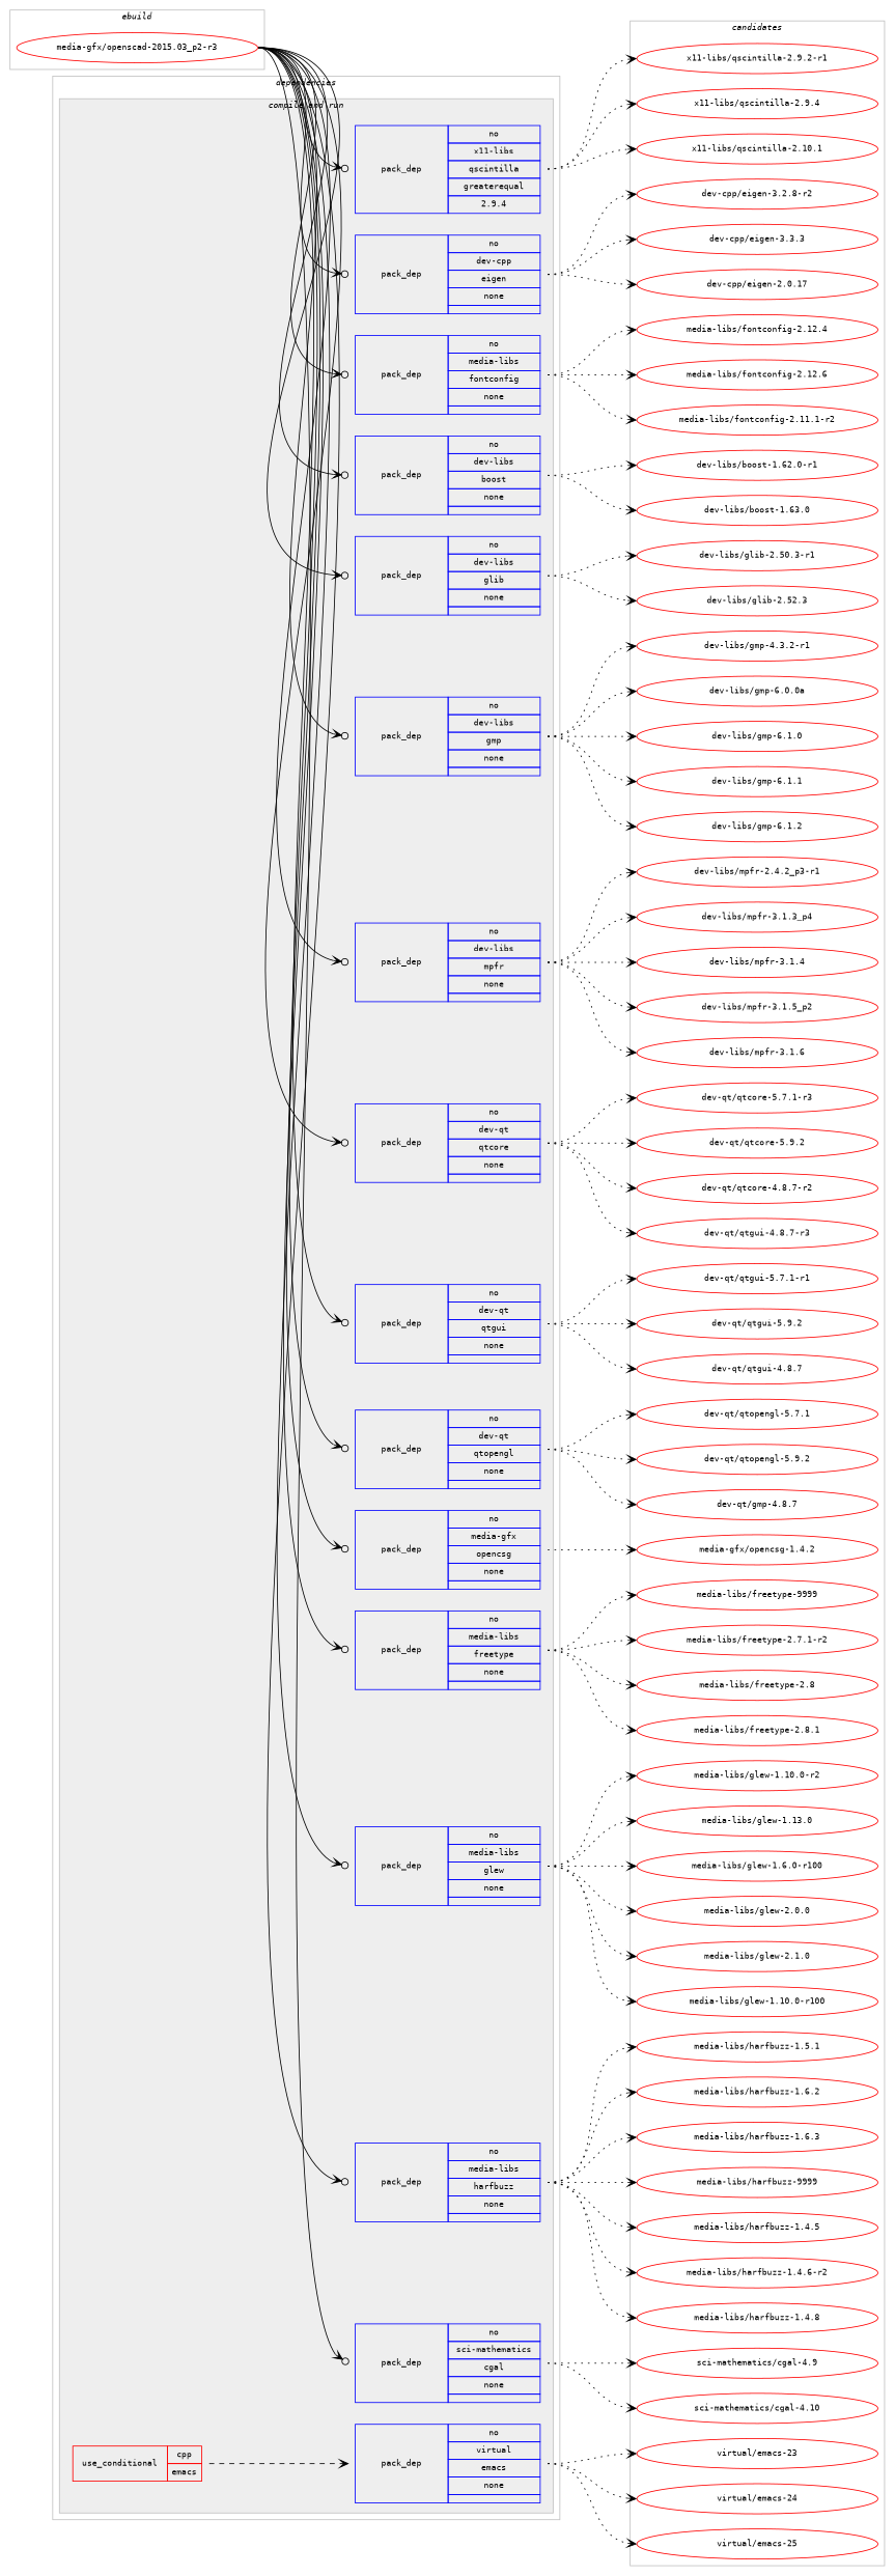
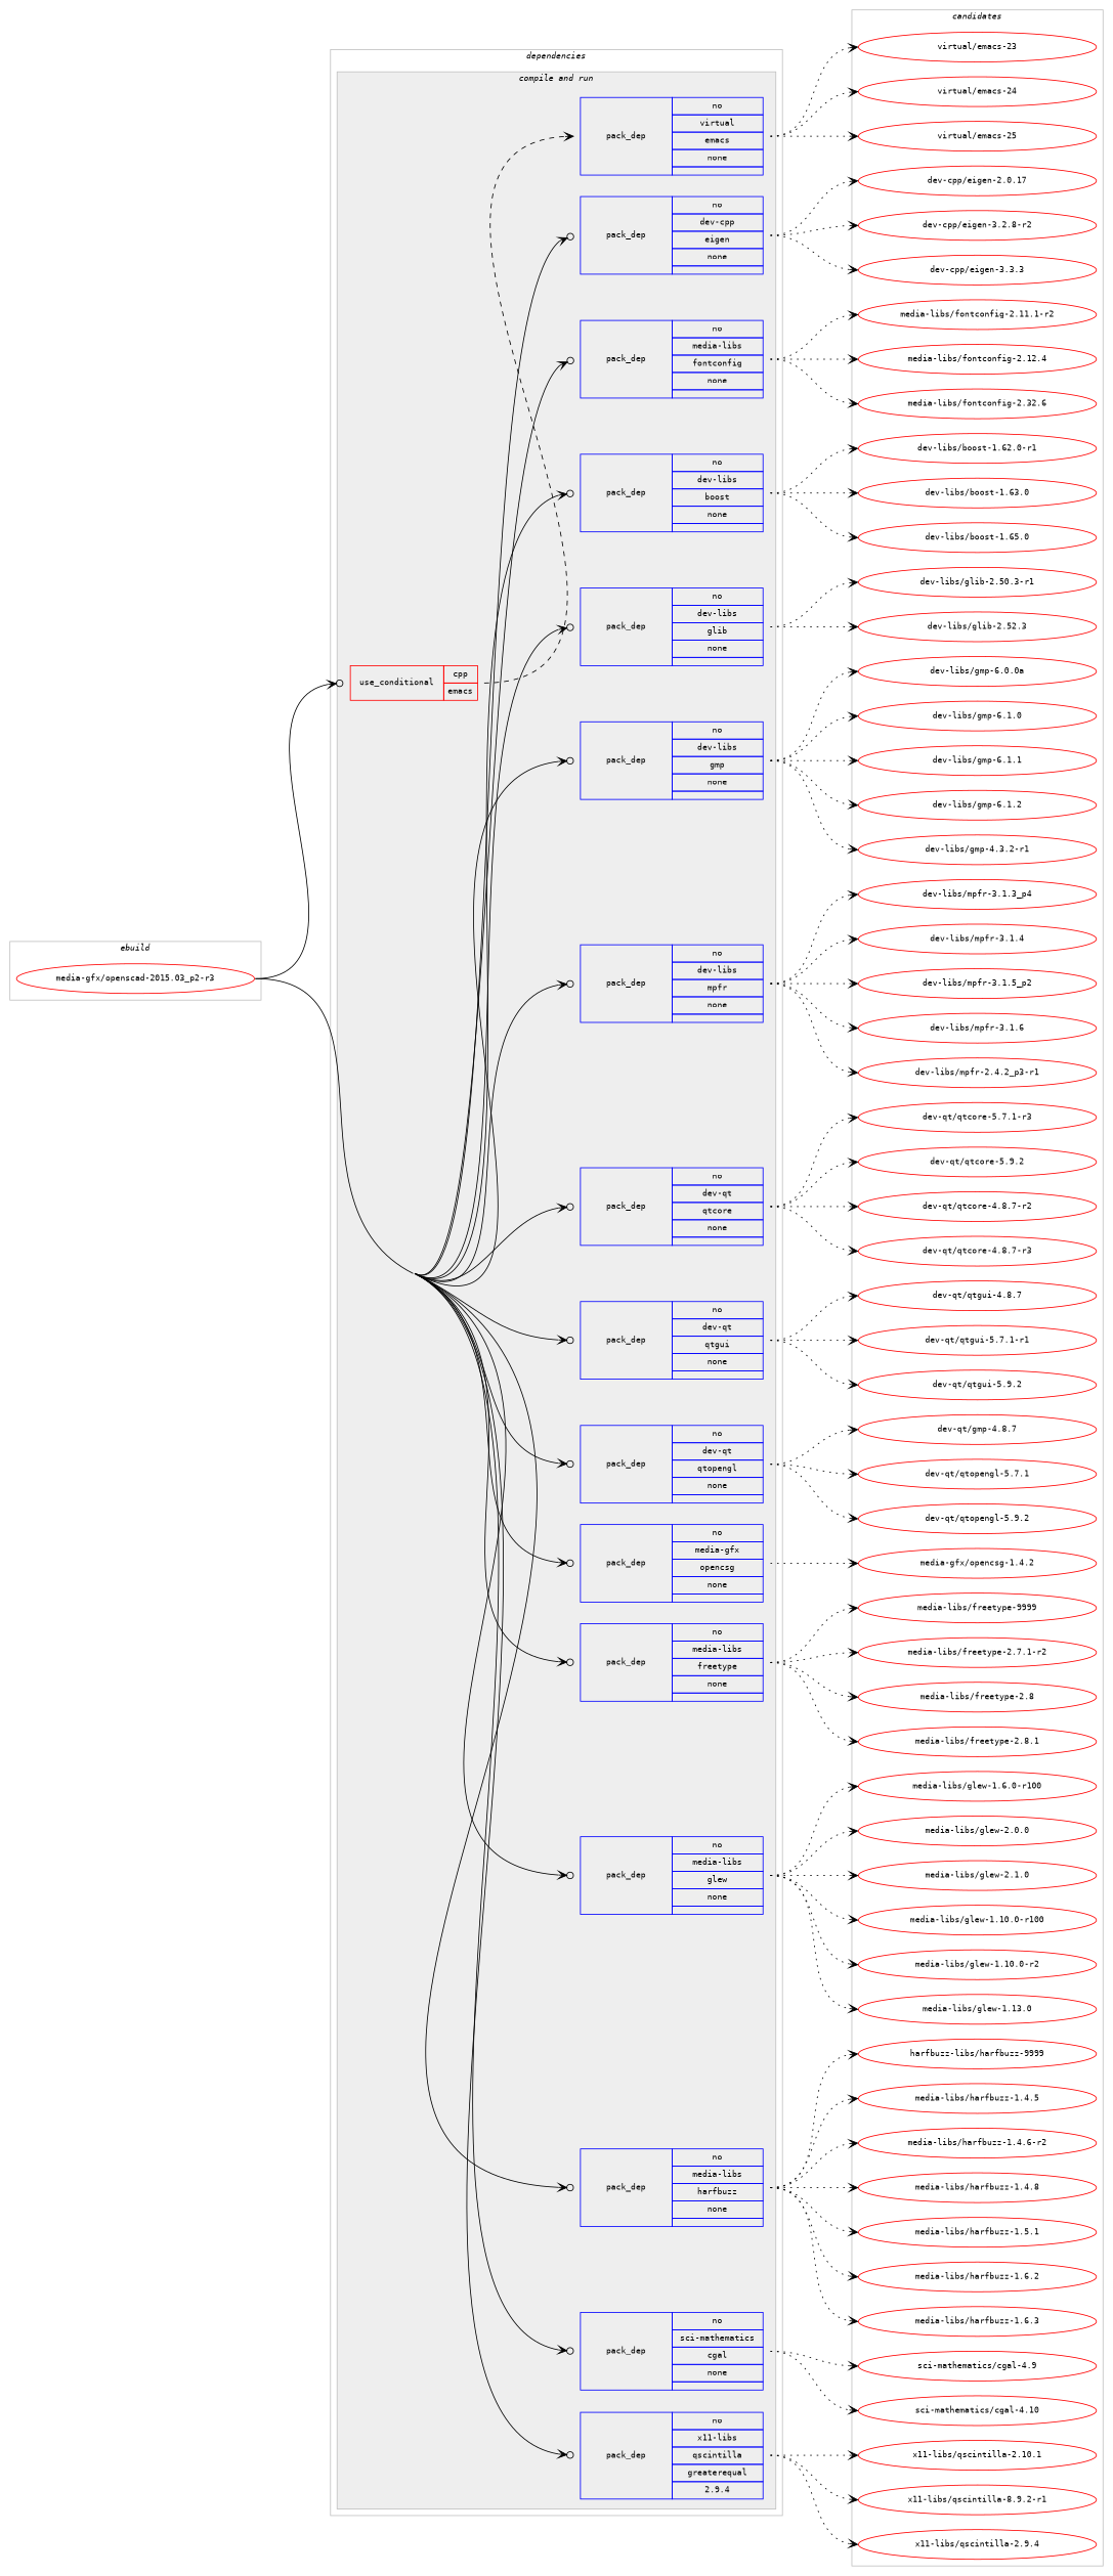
  digraph {
    compound=true
    concentrate=true
    fontname="DejaVu Sans Mono"
    fontsize=10
    newrank=true
    rankdir=LR
    ranksep=1.5
    node [color=red fontname="DejaVu Sans Mono" fontsize=10]
    edge [arrowhead=vee fontname="DejaVu Sans Mono" headport=w style=dotted tailport=e weight=100]
    n1 [label="media-gfx/openscad-2015.03_p2-r3" width=4]
    n2 [color=blue label=<<TABLE BORDER="0" CELLBORDER="1" CELLSPACING="0" CELLPADDING="4" WIDTH="220"><TR><TD ROWSPAN="6" CELLPADDING="30">pack_dep</TD></TR><TR><TD WIDTH="110">no</TD></TR><TR><TD>virtual</TD></TR><TR><TD>emacs</TD></TR><TR><TD>none</TD></TR><TR><TD></TD></TR></TABLE>> shape=none]
    n3 [label=<<TABLE BORDER="0" CELLBORDER="1" CELLSPACING="0" CELLPADDING="4"><TR><TD ROWSPAN="3" CELLPADDING="10">use_conditional</TD></TR><TR><TD>cpp</TD></TR><TR><TD>emacs</TD></TR></TABLE>> shape=none]
    n4 [color=blue label=<<TABLE BORDER="0" CELLBORDER="1" CELLSPACING="0" CELLPADDING="4" WIDTH="220"><TR><TD ROWSPAN="6" CELLPADDING="30">pack_dep</TD></TR><TR><TD WIDTH="110">no</TD></TR><TR><TD>dev-cpp</TD></TR><TR><TD>eigen</TD></TR><TR><TD>none</TD></TR><TR><TD></TD></TR></TABLE>> shape=none]
    n5 [color=blue label=<<TABLE BORDER="0" CELLBORDER="1" CELLSPACING="0" CELLPADDING="4" WIDTH="220"><TR><TD ROWSPAN="6" CELLPADDING="30">pack_dep</TD></TR><TR><TD WIDTH="110">no</TD></TR><TR><TD>media-libs</TD></TR><TR><TD>fontconfig</TD></TR><TR><TD>none</TD></TR><TR><TD></TD></TR></TABLE>> shape=none]
    n6 [color=blue label=<<TABLE BORDER="0" CELLBORDER="1" CELLSPACING="0" CELLPADDING="4" WIDTH="220"><TR><TD ROWSPAN="6" CELLPADDING="30">pack_dep</TD></TR><TR><TD WIDTH="110">no</TD></TR><TR><TD>dev-libs</TD></TR><TR><TD>boost</TD></TR><TR><TD>none</TD></TR><TR><TD></TD></TR></TABLE>> shape=none]
    n7 [color=blue label=<<TABLE BORDER="0" CELLBORDER="1" CELLSPACING="0" CELLPADDING="4" WIDTH="220"><TR><TD ROWSPAN="6" CELLPADDING="30">pack_dep</TD></TR><TR><TD WIDTH="110">no</TD></TR><TR><TD>dev-libs</TD></TR><TR><TD>glib</TD></TR><TR><TD>none</TD></TR><TR><TD></TD></TR></TABLE>> shape=none]
    n8 [color=blue label=<<TABLE BORDER="0" CELLBORDER="1" CELLSPACING="0" CELLPADDING="4" WIDTH="220"><TR><TD ROWSPAN="6" CELLPADDING="30">pack_dep</TD></TR><TR><TD WIDTH="110">no</TD></TR><TR><TD>dev-libs</TD></TR><TR><TD>gmp</TD></TR><TR><TD>none</TD></TR><TR><TD></TD></TR></TABLE>> shape=none]
    n9 [color=blue label=<<TABLE BORDER="0" CELLBORDER="1" CELLSPACING="0" CELLPADDING="4" WIDTH="220"><TR><TD ROWSPAN="6" CELLPADDING="30">pack_dep</TD></TR><TR><TD WIDTH="110">no</TD></TR><TR><TD>dev-libs</TD></TR><TR><TD>mpfr</TD></TR><TR><TD>none</TD></TR><TR><TD></TD></TR></TABLE>> shape=none]
    n10 [color=blue label=<<TABLE BORDER="0" CELLBORDER="1" CELLSPACING="0" CELLPADDING="4" WIDTH="220"><TR><TD ROWSPAN="6" CELLPADDING="30">pack_dep</TD></TR><TR><TD WIDTH="110">no</TD></TR><TR><TD>dev-qt</TD></TR><TR><TD>qtcore</TD></TR><TR><TD>none</TD></TR><TR><TD></TD></TR></TABLE>> shape=none]
    n11 [color=blue label=<<TABLE BORDER="0" CELLBORDER="1" CELLSPACING="0" CELLPADDING="4" WIDTH="220"><TR><TD ROWSPAN="6" CELLPADDING="30">pack_dep</TD></TR><TR><TD WIDTH="110">no</TD></TR><TR><TD>dev-qt</TD></TR><TR><TD>qtgui</TD></TR><TR><TD>none</TD></TR><TR><TD></TD></TR></TABLE>> shape=none]
    n12 [color=blue label=<<TABLE BORDER="0" CELLBORDER="1" CELLSPACING="0" CELLPADDING="4" WIDTH="220"><TR><TD ROWSPAN="6" CELLPADDING="30">pack_dep</TD></TR><TR><TD WIDTH="110">no</TD></TR><TR><TD>dev-qt</TD></TR><TR><TD>qtopengl</TD></TR><TR><TD>none</TD></TR><TR><TD></TD></TR></TABLE>> shape=none]
    n13 [color=blue label=<<TABLE BORDER="0" CELLBORDER="1" CELLSPACING="0" CELLPADDING="4" WIDTH="220"><TR><TD ROWSPAN="6" CELLPADDING="30">pack_dep</TD></TR><TR><TD WIDTH="110">no</TD></TR><TR><TD>media-gfx</TD></TR><TR><TD>opencsg</TD></TR><TR><TD>none</TD></TR><TR><TD></TD></TR></TABLE>> shape=none]
    n14 [color=blue label=<<TABLE BORDER="0" CELLBORDER="1" CELLSPACING="0" CELLPADDING="4" WIDTH="220"><TR><TD ROWSPAN="6" CELLPADDING="30">pack_dep</TD></TR><TR><TD WIDTH="110">no</TD></TR><TR><TD>media-libs</TD></TR><TR><TD>freetype</TD></TR><TR><TD>none</TD></TR><TR><TD></TD></TR></TABLE>> shape=none]
    n15 [color=blue label=<<TABLE BORDER="0" CELLBORDER="1" CELLSPACING="0" CELLPADDING="4" WIDTH="220"><TR><TD ROWSPAN="6" CELLPADDING="30">pack_dep</TD></TR><TR><TD WIDTH="110">no</TD></TR><TR><TD>media-libs</TD></TR><TR><TD>glew</TD></TR><TR><TD>none</TD></TR><TR><TD></TD></TR></TABLE>> shape=none]
    n16 [color=blue label=<<TABLE BORDER="0" CELLBORDER="1" CELLSPACING="0" CELLPADDING="4" WIDTH="220"><TR><TD ROWSPAN="6" CELLPADDING="30">pack_dep</TD></TR><TR><TD WIDTH="110">no</TD></TR><TR><TD>media-libs</TD></TR><TR><TD>harfbuzz</TD></TR><TR><TD>none</TD></TR><TR><TD></TD></TR></TABLE>> shape=none]
    n17 [color=blue label=<<TABLE BORDER="0" CELLBORDER="1" CELLSPACING="0" CELLPADDING="4" WIDTH="220"><TR><TD ROWSPAN="6" CELLPADDING="30">pack_dep</TD></TR><TR><TD WIDTH="110">no</TD></TR><TR><TD>sci-mathematics</TD></TR><TR><TD>cgal</TD></TR><TR><TD>none</TD></TR><TR><TD></TD></TR></TABLE>> shape=none]
    n18 [color=blue label=<<TABLE BORDER="0" CELLBORDER="1" CELLSPACING="0" CELLPADDING="4" WIDTH="220"><TR><TD ROWSPAN="6" CELLPADDING="30">pack_dep</TD></TR><TR><TD WIDTH="110">no</TD></TR><TR><TD>x11-libs</TD></TR><TR><TD>qscintilla</TD></TR><TR><TD>greaterequal</TD></TR><TR><TD>2.9.4</TD></TR></TABLE>> shape=none]
    n19 [label="virtual/emacs-23" width=4]
    n20 [label="virtual/emacs-24" width=4]
    n21 [label="virtual/emacs-25" width=4]
    n22 [label="dev-cpp/eigen-2.0.17" width=4]
    n23 [label="dev-cpp/eigen-3.2.8-r2" width=4]
    n24 [label="dev-cpp/eigen-3.3.3" width=4]
    n25 [label="dev-libs/boost-1.62.0-r1" width=4]
    n26 [label="dev-libs/boost-1.63.0" width=4]
+   n27 [label="dev-libs/boost-1.65.0" width=4]
    n28 [label="dev-libs/glib-2.50.3-r1" width=4]
    n29 [label="dev-libs/glib-2.52.3" width=4]
    n30 [label="dev-libs/gmp-4.3.2-r1" width=4]
    n31 [label="dev-libs/gmp-6.0.0a" width=4]
    n32 [label="dev-libs/gmp-6.1.0" width=4]
    n33 [label="dev-libs/gmp-6.1.1" width=4]
    n34 [label="dev-libs/gmp-6.1.2" width=4]
    n35 [label="dev-libs/mpfr-2.4.2_p3-r1" width=4]
    n36 [label="dev-libs/mpfr-3.1.3_p4" width=4]
    n37 [label="dev-libs/mpfr-3.1.4" width=4]
    n38 [label="dev-libs/mpfr-3.1.5_p2" width=4]
    n39 [label="dev-libs/mpfr-3.1.6" width=4]
    n40 [label="dev-qt/qtcore-4.8.7-r2" width=4]
-   n41 [label="dev-qt/qtgui-4.8.7-r3" width=4]
+   n41 [label="dev-qt/qtcore-4.8.7-r3" width=4]
    n42 [label="dev-qt/qtcore-5.7.1-r3" width=4]
    n43 [label="dev-qt/qtcore-5.9.2" width=4]
    n44 [label="dev-qt/qtgui-4.8.7" width=4]
    n45 [label="dev-qt/qtgui-5.7.1-r1" width=4]
    n46 [label="dev-qt/qtgui-5.9.2" width=4]
    n47 [label="dev-qt/gmp-4.8.7" width=4]
    n48 [label="dev-qt/qtopengl-5.7.1" width=4]
    n49 [label="dev-qt/qtopengl-5.9.2" width=4]
    n50 [label="media-gfx/opencsg-1.4.2" width=4]
    n51 [label="media-libs/fontconfig-2.11.1-r2" width=4]
    n52 [label="media-libs/fontconfig-2.12.4" width=4]
-   n53 [label="media-libs/fontconfig-2.12.6" width=4]
+   n53 [label="media-libs/fontconfig-2.32.6" width=4]
    n54 [label="media-libs/freetype-2.7.1-r2" width=4]
    n55 [label="media-libs/freetype-2.8" width=4]
    n56 [label="media-libs/freetype-2.8.1" width=4]
    n57 [label="media-libs/freetype-9999" width=4]
    n58 [label="media-libs/glew-1.10.0-r100" width=4]
    n59 [label="media-libs/glew-1.10.0-r2" width=4]
    n60 [label="media-libs/glew-1.13.0" width=4]
    n61 [label="media-libs/glew-1.6.0-r100" width=4]
    n62 [label="media-libs/glew-2.0.0" width=4]
    n63 [label="media-libs/glew-2.1.0" width=4]
    n64 [label="media-libs/harfbuzz-1.4.5" width=4]
    n65 [label="media-libs/harfbuzz-1.4.6-r2" width=4]
    n66 [label="media-libs/harfbuzz-1.4.8" width=4]
    n67 [label="media-libs/harfbuzz-1.5.1" width=4]
    n68 [label="media-libs/harfbuzz-1.6.2" width=4]
    n69 [label="media-libs/harfbuzz-1.6.3" width=4]
-   n70 [label="media-libs/harfbuzz-9999" width=4]
+   n70 [label="harfbuzz-libs/harfbuzz-9999" width=4]
    n71 [label="sci-mathematics/cgal-4.10" width=4]
    n72 [label="sci-mathematics/cgal-4.9" width=4]
    n73 [label="x11-libs/qscintilla-2.10.1" width=4]
-   n74 [label="x11-libs/qscintilla-2.9.2-r1" width=4]
+   n74 [label="x11-libs/qscintilla-8.9.2-r1" width=4]
    n75 [label="x11-libs/qscintilla-2.9.4" width=4]
    subgraph cluster_1 {
      color=gray
      label=<<i>ebuild</i>>
      rank=same
      n1
    }
    subgraph cluster_2 {
      color=gray
      label=<<i>dependencies</i>>
      subgraph cluster_3 {
        color=gray
        fillcolor="#eeeeee"
        label=<<i>compile</i>>
        style=filled
      }
      subgraph cluster_4 {
        color=gray
        fillcolor="#eeeeee"
        label=<<i>compile and run</i>>
        style=filled
        subgraph sub_5 {
          color=gray
          fillcolor="#eeeeee"
          label=<<i>compile and run</i>>
          style=filled
          n3
          subgraph sub_6 {
            color=gray
            fillcolor="#eeeeee"
            label=<<i>compile and run</i>>
            style=filled
            n2
          }
        }
        subgraph sub_7 {
          color=gray
          fillcolor="#eeeeee"
          label=<<i>compile and run</i>>
          style=filled
          n4
        }
        subgraph sub_8 {
          color=gray
          fillcolor="#eeeeee"
          label=<<i>compile and run</i>>
          style=filled
          n5
        }
        subgraph sub_9 {
          color=gray
          fillcolor="#eeeeee"
          label=<<i>compile and run</i>>
          style=filled
          n6
        }
        subgraph sub_10 {
          color=gray
          fillcolor="#eeeeee"
          label=<<i>compile and run</i>>
          style=filled
          n7
        }
        subgraph sub_11 {
          color=gray
          fillcolor="#eeeeee"
          label=<<i>compile and run</i>>
          style=filled
          n8
        }
        subgraph sub_12 {
          color=gray
          fillcolor="#eeeeee"
          label=<<i>compile and run</i>>
          style=filled
          n9
        }
        subgraph sub_13 {
          color=gray
          fillcolor="#eeeeee"
          label=<<i>compile and run</i>>
          style=filled
          n10
        }
        subgraph sub_14 {
          color=gray
          fillcolor="#eeeeee"
          label=<<i>compile and run</i>>
          style=filled
          n11
        }
        subgraph sub_15 {
          color=gray
          fillcolor="#eeeeee"
          label=<<i>compile and run</i>>
          style=filled
          n12
        }
        subgraph sub_16 {
          color=gray
          fillcolor="#eeeeee"
          label=<<i>compile and run</i>>
          style=filled
          n13
        }
        subgraph sub_17 {
          color=gray
          fillcolor="#eeeeee"
          label=<<i>compile and run</i>>
          style=filled
          n14
        }
        subgraph sub_18 {
          color=gray
          fillcolor="#eeeeee"
          label=<<i>compile and run</i>>
          style=filled
          n15
        }
        subgraph sub_19 {
          color=gray
          fillcolor="#eeeeee"
          label=<<i>compile and run</i>>
          style=filled
          n16
        }
        subgraph sub_20 {
          color=gray
          fillcolor="#eeeeee"
          label=<<i>compile and run</i>>
          style=filled
          n17
        }
        subgraph sub_21 {
          color=gray
          fillcolor="#eeeeee"
          label=<<i>compile and run</i>>
          style=filled
          n18
        }
      }
      subgraph cluster_22 {
        color=gray
        fillcolor="#eeeeee"
        label=<<i>run</i>>
        style=filled
      }
    }
    subgraph cluster_23 {
      color=gray
      label=<<i>candidates</i>>
      rank=same
      subgraph sub_24 {
        color=black
        label=<<i>candidates</i>>
        nodesep=1
        rank=same
        n19
        n20
        n21
      }
      subgraph sub_25 {
        color=black
        label=<<i>candidates</i>>
        nodesep=1
        rank=same
        n22
        n23
        n24
      }
      subgraph sub_26 {
        color=black
        label=<<i>candidates</i>>
        nodesep=1
        rank=same
        n25
        n26
+       n27
      }
      subgraph sub_27 {
        color=black
        label=<<i>candidates</i>>
        nodesep=1
        rank=same
        n28
        n29
      }
      subgraph sub_28 {
        color=black
        label=<<i>candidates</i>>
        nodesep=1
        rank=same
        n30
        n31
        n32
        n33
        n34
      }
      subgraph sub_29 {
        color=black
        label=<<i>candidates</i>>
        nodesep=1
        rank=same
        n35
        n36
        n37
        n38
        n39
      }
      subgraph sub_30 {
        color=black
        label=<<i>candidates</i>>
        nodesep=1
        rank=same
        n40
        n41
        n42
        n43
      }
      subgraph sub_31 {
        color=black
        label=<<i>candidates</i>>
        nodesep=1
        rank=same
        n44
        n45
        n46
      }
      subgraph sub_32 {
        color=black
        label=<<i>candidates</i>>
        nodesep=1
        rank=same
        n47
        n48
        n49
      }
      subgraph sub_33 {
        color=black
        label=<<i>candidates</i>>
        nodesep=1
        rank=same
        n50
      }
      subgraph sub_34 {
        color=black
        label=<<i>candidates</i>>
        nodesep=1
        rank=same
        n51
        n52
        n53
      }
      subgraph sub_35 {
        color=black
        label=<<i>candidates</i>>
        nodesep=1
        rank=same
        n54
        n55
        n56
        n57
      }
      subgraph sub_36 {
        color=black
        label=<<i>candidates</i>>
        nodesep=1
        rank=same
        n58
        n59
        n60
        n61
        n62
        n63
      }
      subgraph sub_37 {
        color=black
        label=<<i>candidates</i>>
        nodesep=1
        rank=same
        n64
        n65
        n66
        n67
        n68
        n69
        n70
      }
      subgraph sub_38 {
        color=black
        label=<<i>candidates</i>>
        nodesep=1
        rank=same
        n71
        n72
      }
      subgraph sub_39 {
        color=black
        label=<<i>candidates</i>>
        nodesep=1
        rank=same
        n73
        n74
        n75
      }
    }
+   n1 -> n3 [arrowhead=odotvee style=solid weight=20]
    n1 -> n4 [arrowhead=odotvee style=solid weight=20]
    n1 -> n5 [arrowhead=odotvee style=solid weight=20]
    n1 -> n6 [arrowhead=odotvee style=solid weight=20]
    n1 -> n7 [arrowhead=odotvee style=solid weight=20]
    n1 -> n8 [arrowhead=odotvee style=solid weight=20]
    n1 -> n9 [arrowhead=odotvee style=solid weight=20]
    n1 -> n10 [arrowhead=odotvee style=solid weight=20]
    n1 -> n11 [arrowhead=odotvee style=solid weight=20]
    n1 -> n12 [arrowhead=odotvee style=solid weight=20]
    n1 -> n13 [arrowhead=odotvee style=solid weight=20]
    n1 -> n14 [arrowhead=odotvee style=solid weight=20]
    n1 -> n15 [arrowhead=odotvee style=solid weight=20]
    n1 -> n16 [arrowhead=odotvee style=solid weight=20]
    n1 -> n17 [arrowhead=odotvee style=solid weight=20]
    n1 -> n18 [arrowhead=odotvee style=solid weight=20]
    n2 -> n19
    n2 -> n20
    n2 -> n21
    n3 -> n2 [style=dashed weight=20]
    n4 -> n22
    n4 -> n23
    n4 -> n24
    n5 -> n51
    n5 -> n52
    n5 -> n53
    n6 -> n25
    n6 -> n26
+   n6 -> n27
    n7 -> n28
    n7 -> n29
    n8 -> n30
    n8 -> n31
    n8 -> n32
    n8 -> n33
    n8 -> n34
    n9 -> n35
    n9 -> n36
    n9 -> n37
    n9 -> n38
    n9 -> n39
    n10 -> n40
    n10 -> n41
    n10 -> n42
    n10 -> n43
    n11 -> n44
    n11 -> n45
    n11 -> n46
    n12 -> n47
    n12 -> n48
    n12 -> n49
    n13 -> n50
    n14 -> n54
    n14 -> n55
    n14 -> n56
    n14 -> n57
    n15 -> n58
    n15 -> n59
    n15 -> n60
    n15 -> n61
    n15 -> n62
    n15 -> n63
    n16 -> n64
    n16 -> n65
    n16 -> n66
    n16 -> n67
    n16 -> n68
    n16 -> n69
    n16 -> n70
    n17 -> n71
    n17 -> n72
    n18 -> n73
    n18 -> n74
    n18 -> n75
  }
